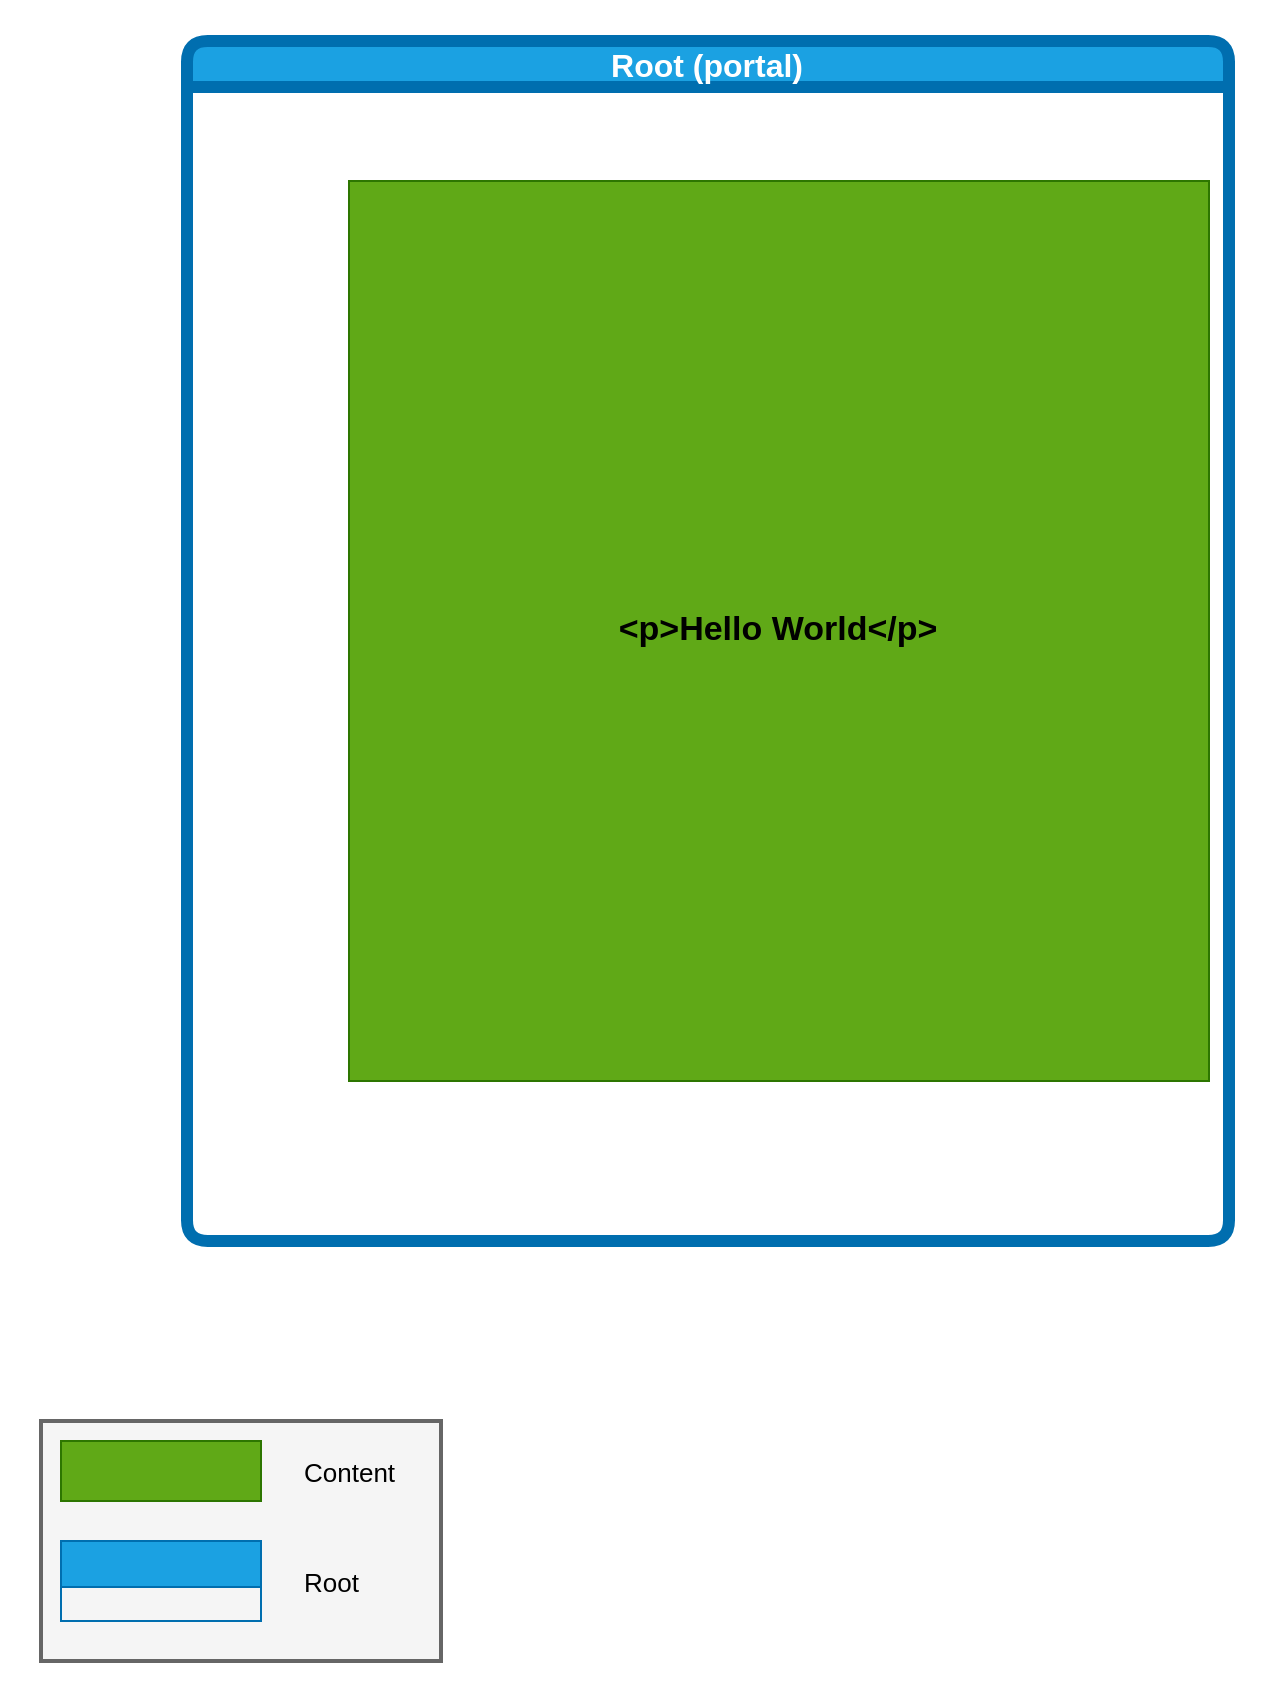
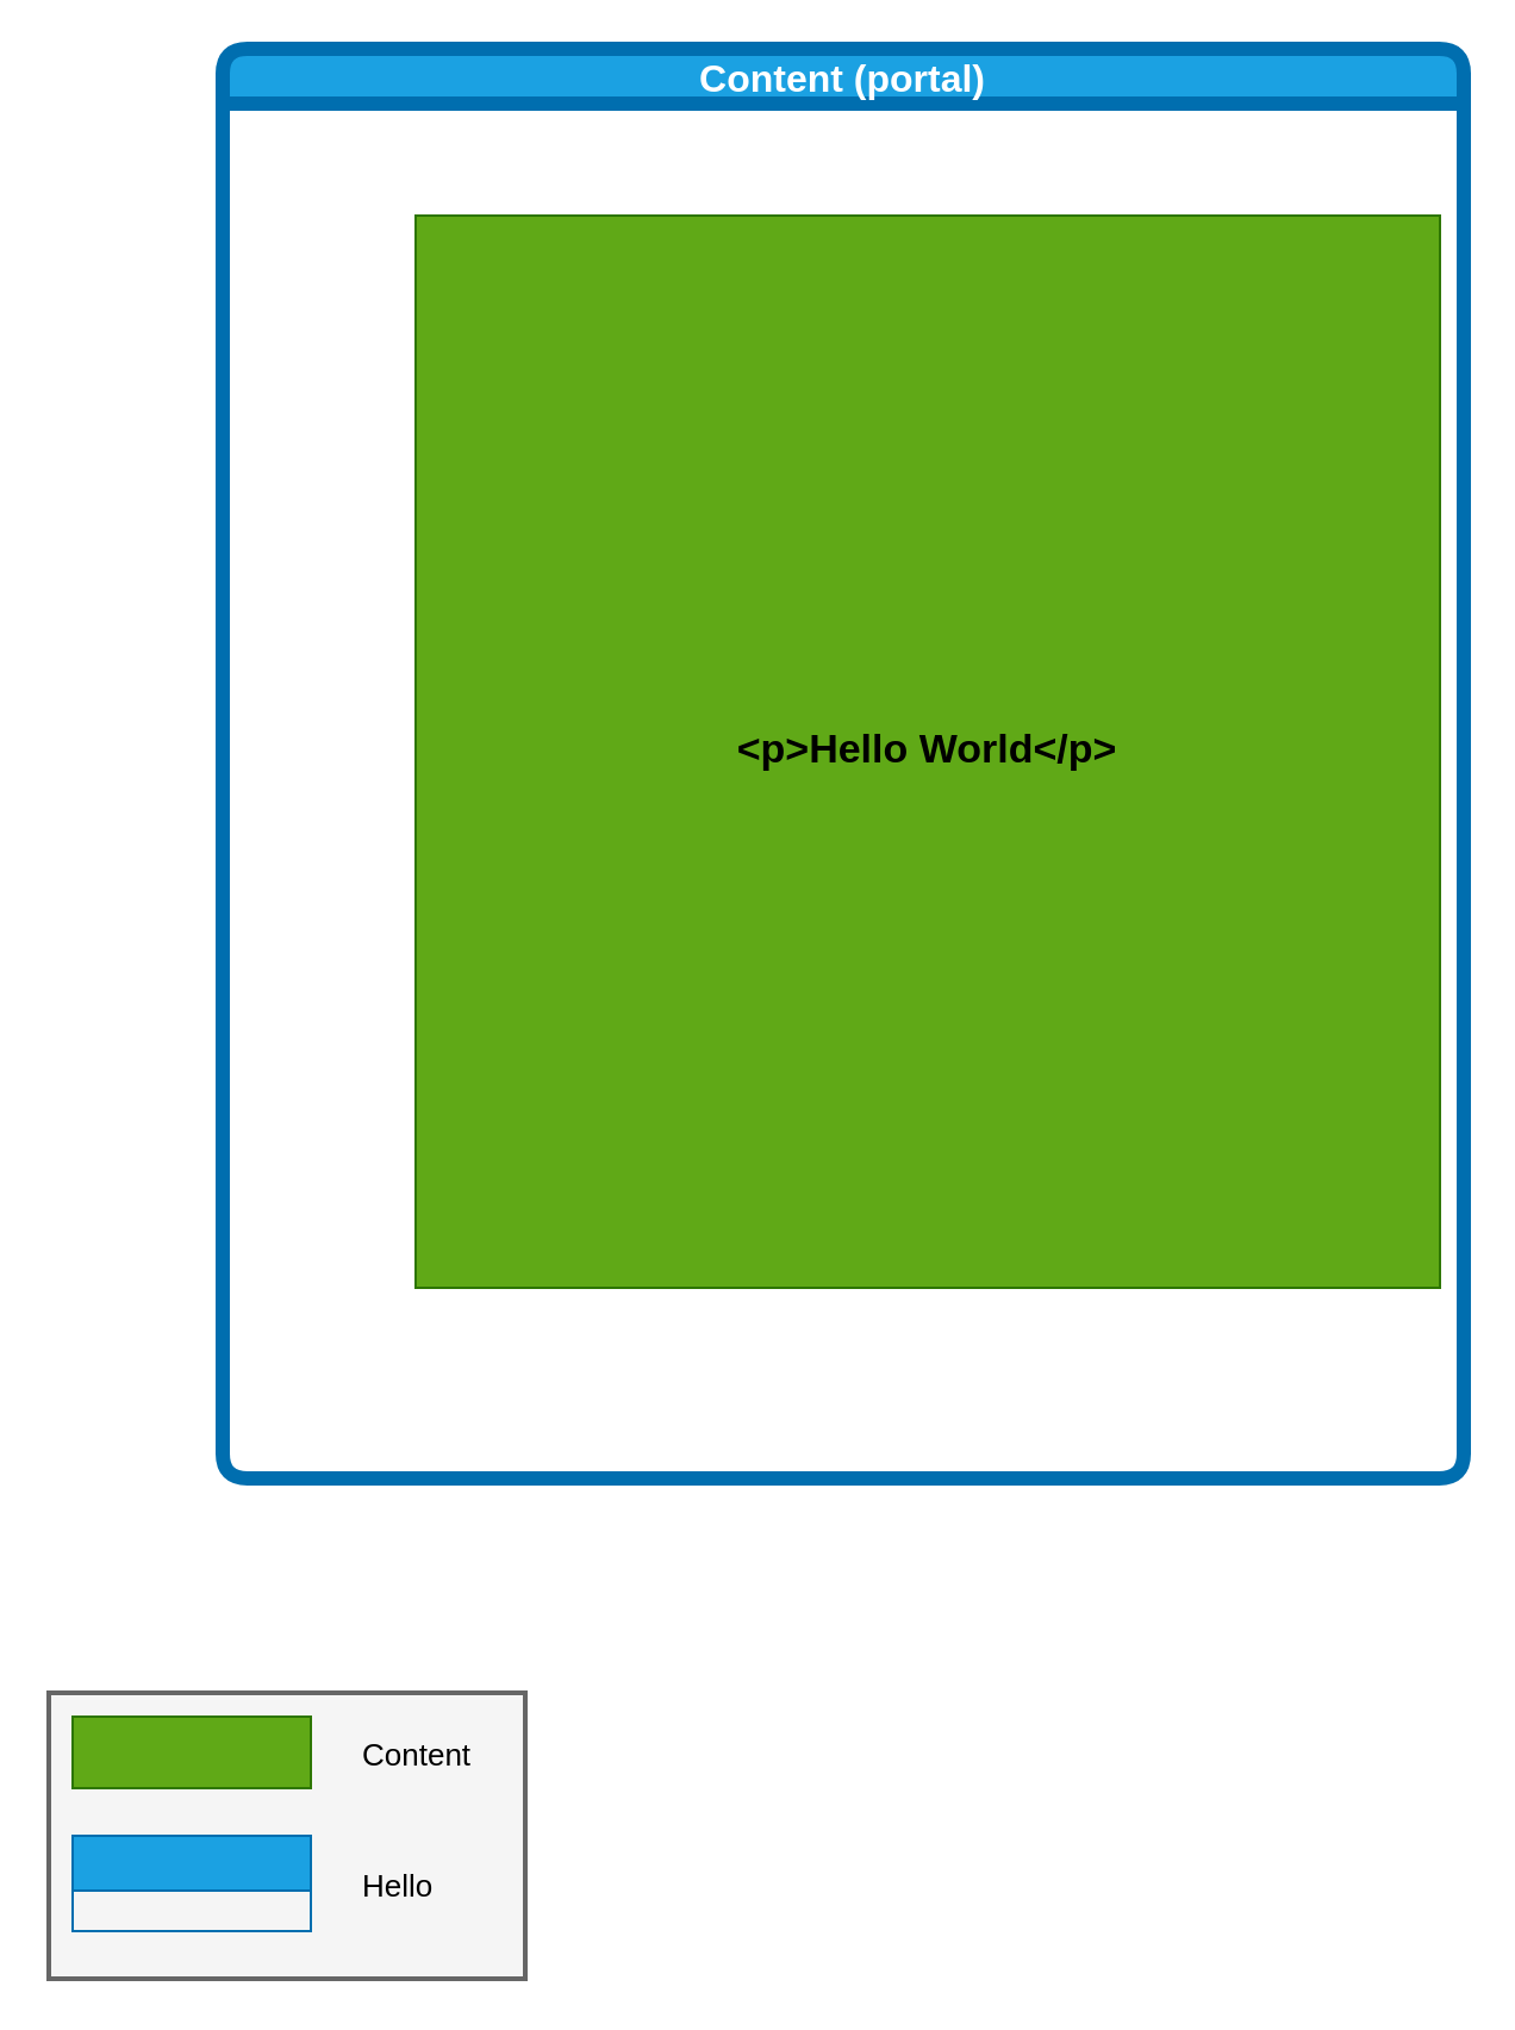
  <mxCell id="0" />
  <mxCell id="1" parent="0" />
- <mxCell id="2" value="Root (portal)" style="swimlane;fillColor=#1ba1e2;fontColor=#ffffff;strokeColor=#006EAF;glass=0;fontSize=16;shadow=0;autosize=0;container=0;backgroundOutline=0;swimlaneFillColor=#FFFFFF;strokeWidth=6;rounded=1;" parent="1" vertex="1"><mxGeometry x="93" y="20" width="521" height="600" as="geometry" /></mxCell>
+ <mxCell id="2" value="Content (portal)" style="swimlane;fillColor=#1ba1e2;fontColor=#ffffff;strokeColor=#006EAF;glass=0;fontSize=16;shadow=0;autosize=0;container=0;backgroundOutline=0;swimlaneFillColor=#FFFFFF;strokeWidth=6;rounded=1;" parent="1" vertex="1"><mxGeometry x="93" y="20" width="521" height="600" as="geometry" /></mxCell>
  <mxCell id="3" value="&lt;font color=&quot;#000000&quot;&gt;&lt;span style=&quot;font-size: 17px&quot;&gt;&lt;b&gt;&amp;lt;p&amp;gt;Hello World&amp;lt;/p&amp;gt;&lt;br&gt;&lt;/b&gt;&lt;/span&gt;&lt;/font&gt;" style="rounded=0;whiteSpace=wrap;html=1;fillColor=#60a917;fontColor=#ffffff;strokeColor=#2D7600;" parent="2" vertex="1"><mxGeometry x="81" y="70" width="430" height="450" as="geometry" /></mxCell>
  <mxCell id="4" value="" style="rounded=0;whiteSpace=wrap;html=1;shadow=0;sketch=0;fontSize=13;fontColor=#333333;strokeColor=#666666;strokeWidth=2;fillColor=#f5f5f5;" parent="1" vertex="1"><mxGeometry x="20" y="710" width="200" height="120" as="geometry" /></mxCell>
  <mxCell id="5" value="" style="rounded=0;whiteSpace=wrap;html=1;fontSize=16;fontColor=#ffffff;fillColor=#60a917;strokeColor=#2D7600;" parent="1" vertex="1"><mxGeometry x="30" y="720" width="100" height="30" as="geometry" /></mxCell>
  <mxCell id="6" value="" style="swimlane;fontSize=16;fontColor=#ffffff;fillColor=#1ba1e2;strokeColor=#006EAF;" parent="1" vertex="1"><mxGeometry x="30" y="770" width="100" height="40" as="geometry" /></mxCell>
  <mxCell id="7" value="&lt;font style=&quot;font-size: 13px&quot;&gt;Content&lt;/font&gt;" style="text;html=1;strokeColor=none;fillColor=none;align=left;verticalAlign=middle;whiteSpace=wrap;rounded=0;fontSize=16;fontColor=#000000;" parent="1" vertex="1"><mxGeometry x="150" y="720" width="130" height="30" as="geometry" /></mxCell>
- <mxCell id="8" value="&lt;font style=&quot;font-size: 13px&quot;&gt;Root&lt;/font&gt;" style="text;html=1;strokeColor=none;fillColor=none;align=left;verticalAlign=middle;whiteSpace=wrap;rounded=0;fontSize=16;fontColor=#000000;" parent="1" vertex="1"><mxGeometry x="150" y="775" width="130" height="30" as="geometry" /></mxCell>
+ <mxCell id="8" value="&lt;font style=&quot;font-size: 13px&quot;&gt;Hello&lt;/font&gt;" style="text;html=1;strokeColor=none;fillColor=none;align=left;verticalAlign=middle;whiteSpace=wrap;rounded=0;fontSize=16;fontColor=#000000;" parent="1" vertex="1"><mxGeometry x="150" y="775" width="130" height="30" as="geometry" /></mxCell>
